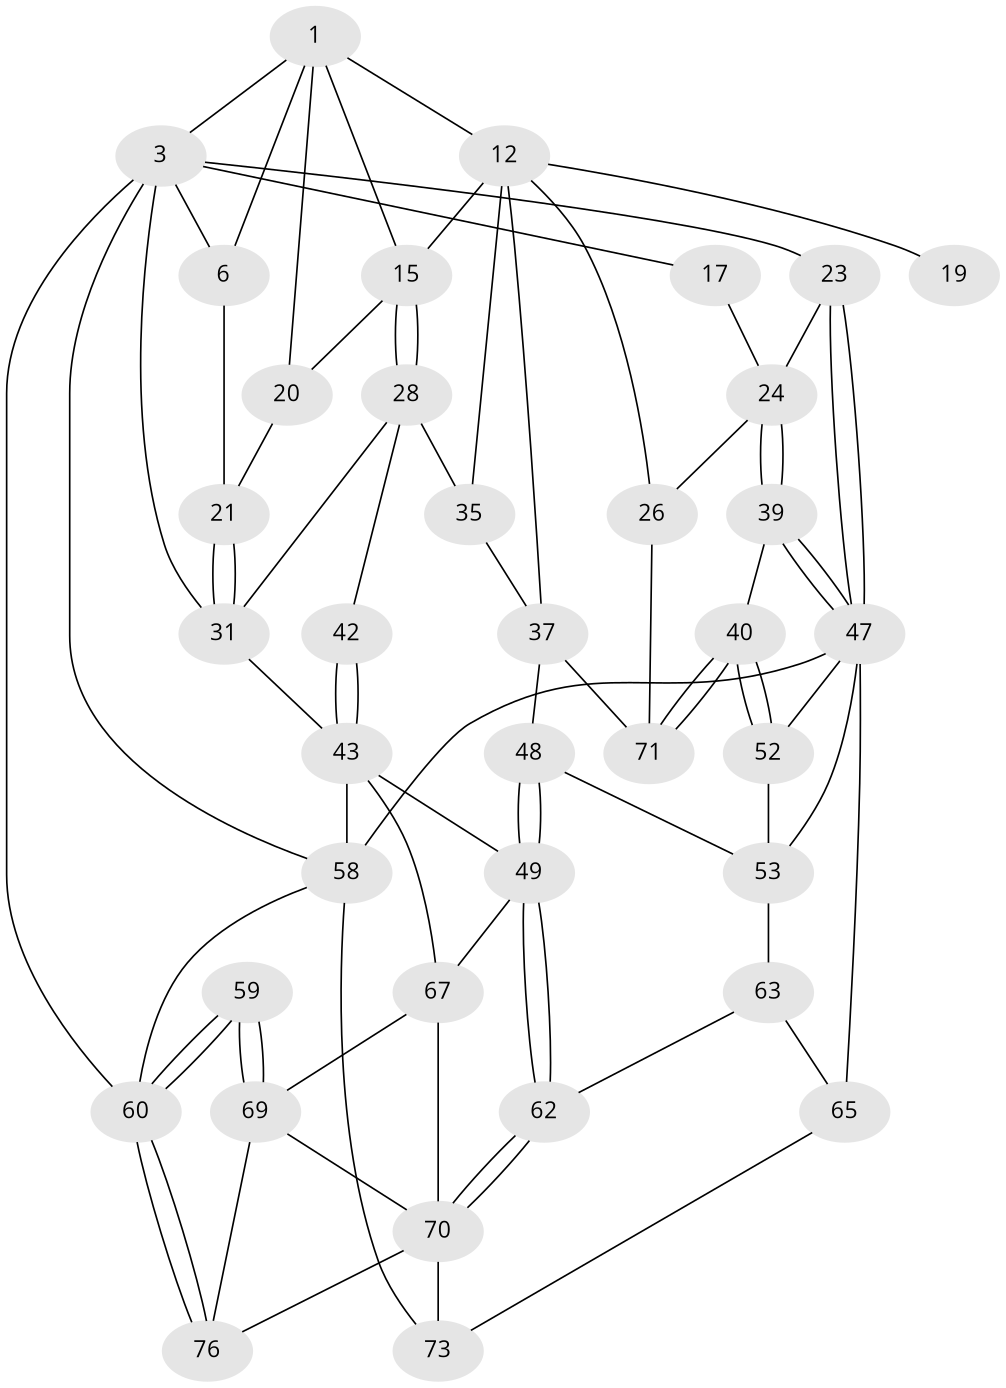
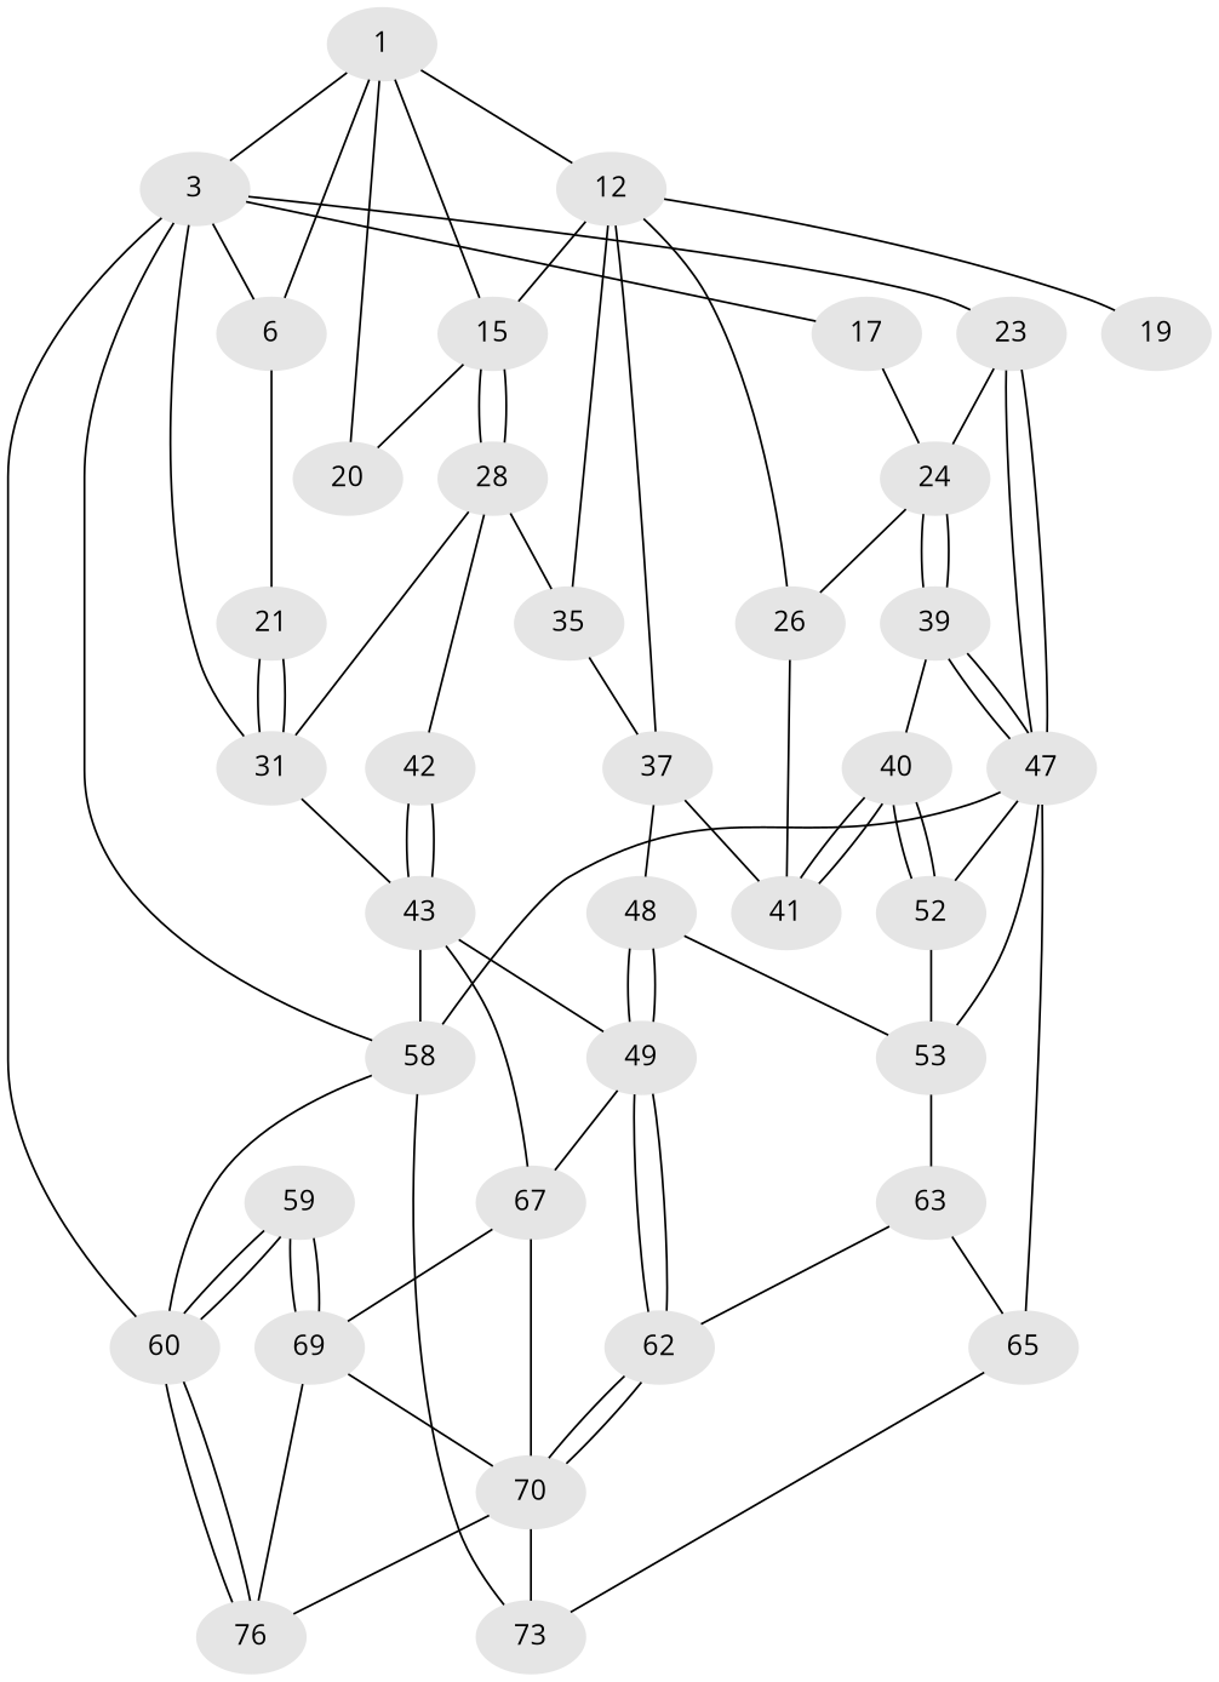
  graph {
    fontname="Open Sans"
    node [color=gray90 fontname="Open Sans" style=filled]
    edge [fontname="Open Sans"]
    1 [super="+2+7"]
    3 [super="+4"]
    6 [super="+9"]
    12 [super="+13"]
    15 [super="+16"]
    20
    17
    23
    31 [super="+32+34"]
    58 [super="+72"]
    60
    21
    19
    26 [super="+29"]
    35
    37 [super="+38"]
    28 [super="+33"]
    24 [super="+25"]
    47 [super="+54"]
    43 [super="+51+44"]
    73
    76
-   41 [label=71]
+   41
    48
    42 [super="+46"]
    39
    52
    53 [super="+62"]
    65 [super="+66"]
    40
    49 [super="+50"]
    67 [super="+68"]
    n33 [label=62]
    59
    69 [super="+74"]
    70 [super="+75+71"]
    63
    1 -- 3
    1 -- 6
    1 -- 12
    1 -- 15
    1 -- 20
    3 -- 6 [weight=2]
    3 -- 17
    3 -- 23
    3 -- 31
    3 -- 58
    3 -- 60
    6 -- 21
    12 -- 15
    12 -- 19
    12 -- 26
    12 -- 35
    12 -- 37
    15 -- 20
    15 -- 28 [weight=2]
    15 -- 28
-   20 -- 21
    17 -- 24
    23 -- 24
    23 -- 47
    23 -- 47
    31 -- 43
    58 -- 60
    58 -- 73
    60 -- 76
    60 -- 76
    21 -- 31
    21 -- 31
    26 -- 41
    35 -- 37
    37 -- 41
    37 -- 48
    28 -- 31
    28 -- 35
    28 -- 42
    24 -- 26
    24 -- 39
    24 -- 39
    47 -- 58 [weight=2]
    47 -- 52
    47 -- 53
    47 -- 65 [weight=2]
    43 -- 58
    43 -- 49
    43 -- 67
    48 -- 53
    48 -- 49
    48 -- 49
    42 -- 43 [weight=2]
    42 -- 43
    39 -- 47
    39 -- 47
    39 -- 40
    52 -- 53
    53 -- 63
    65 -- 73
    40 -- 41
    40 -- 41
    40 -- 52
    40 -- 52
    49 -- 67
    49 -- n33
    49 -- n33
    67 -- 69
    67 -- 70
    n33 -- 70
    n33 -- 70
    59 -- 60
    59 -- 60
    59 -- 69
    59 -- 69
    69 -- 76
    69 -- 70
    70 -- 73
    70 -- 76
    63 -- 65
    63 -- n33
  }
